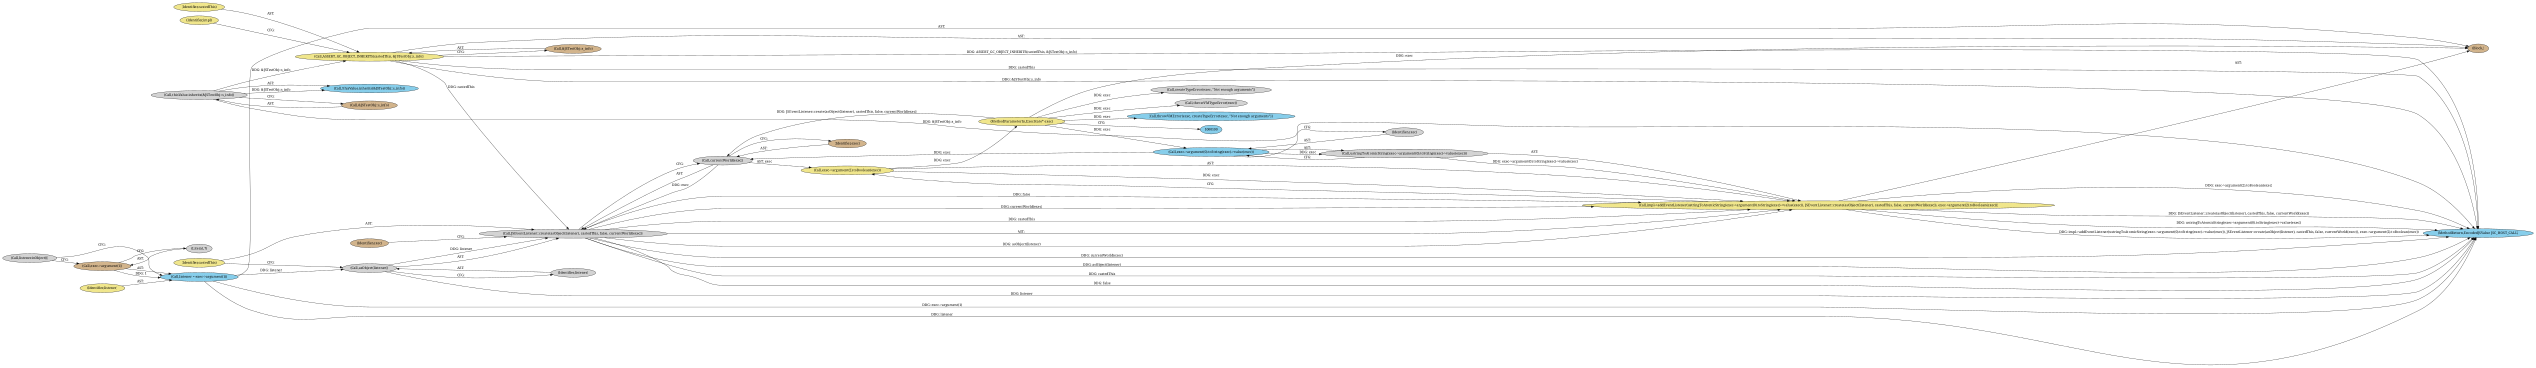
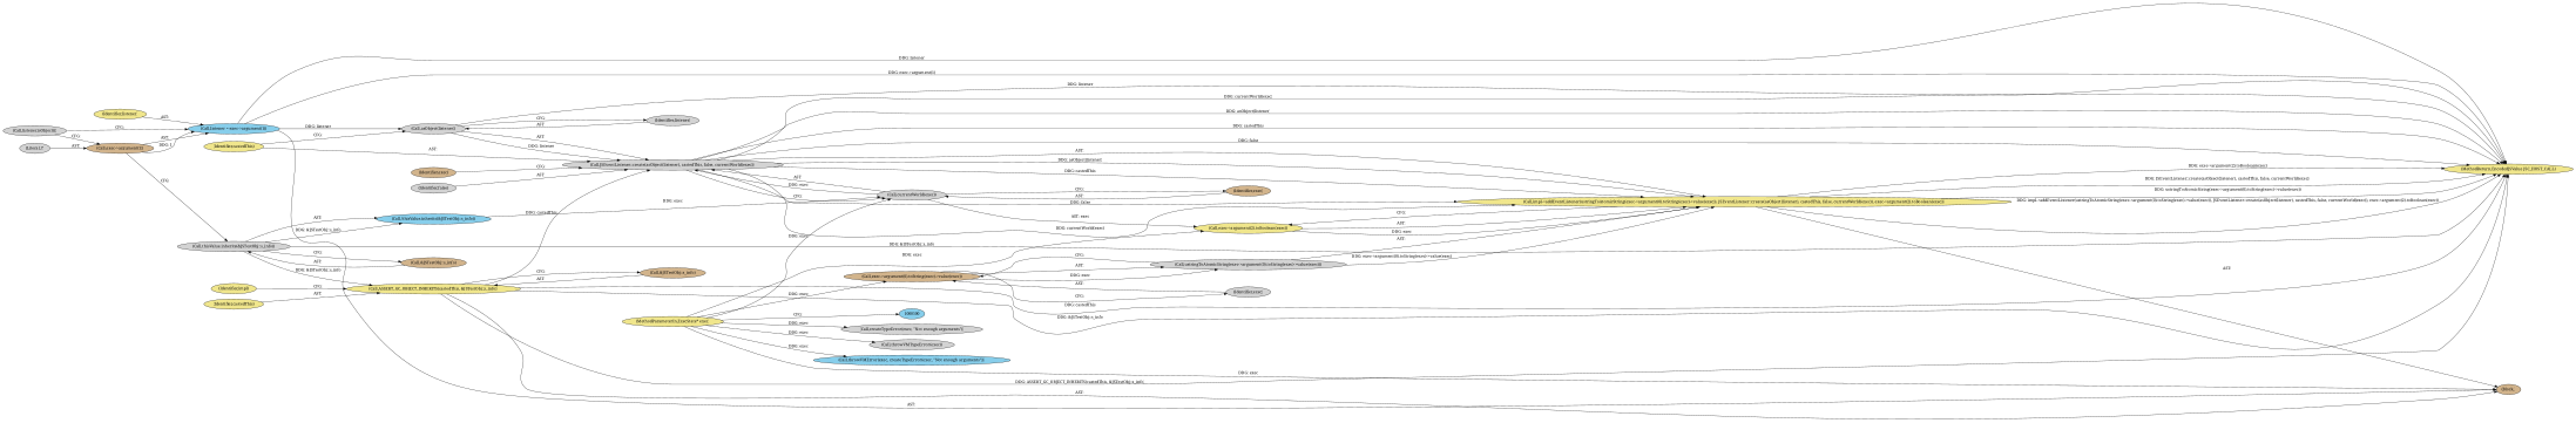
  digraph {
    fontname="Noto Serif"
    rankdir=LR
    node [fillcolor=lightgrey fontname="Noto Serif" style=filled]
    edge [fontname="Noto Serif"]
    n1 [label="(Call,JSEventListener::create(asObject(listener), castedThis, false, currentWorld(exec)))"]
    n2 [label="(Call,currentWorld(exec))"]
    n3 [fillcolor=khaki label="(Call,impl->addEventListener(ustringToAtomicString(exec->argument(0).toString(exec)->value(exec)), JSEventListener::create(asObject(listener), castedThis, false, currentWorld(exec)), exec->argument(2).toBoolean(exec)))"]
-   n4 [fillcolor=skyblue label="(MethodReturn,EncodedJSValue JSC_HOST_CALL)"]
+   n4 [fillcolor=khaki label="(MethodReturn,EncodedJSValue JSC_HOST_CALL)"]
    n5 [fillcolor=khaki label="(Call,exec->argument(2).toBoolean(exec))"]
    n6 [fillcolor=tan label="(Identifier,exec)"]
    n7 [fillcolor=tan label="(Block,)"]
    n8 [label="(Call,asObject(listener))"]
    n9 [label="(Identifier,listener)"]
    n10 [fillcolor=skyblue label="(Call,listener = exec->argument(1))"]
    n11 [fillcolor=tan label="(Call,exec->argument(1))"]
    n12 [label="(Literal,7)"]
    n13 [fillcolor=khaki label="(Call,ASSERT_GC_OBJECT_INHERITS(castedThis, &JSTestObj::s_info))"]
    n14 [fillcolor=tan label="(Call,&JSTestObj::s_info)"]
    n15 [label="(Call,thisValue.inherits(&JSTestObj::s_info))"]
    n16 [fillcolor=tan label="(Call,&JSTestObj::s_info)"]
    n17 [fillcolor=skyblue label="(Call,!thisValue.inherits(&JSTestObj::s_info))"]
-   n18 [fillcolor=skyblue label="(Call,exec->argument(0).toString(exec)->value(exec))"]
+   n18 [fillcolor=tan label="(Call,exec->argument(0).toString(exec)->value(exec))"]
    n19 [label="(Call,ustringToAtomicString(exec->argument(0).toString(exec)->value(exec)))"]
    n20 [label="(Identifier,exec)"]
    n21 [fillcolor=khaki label="(MethodParameterIn,ExecState* exec)"]
    n22 [label="(Call,createTypeError(exec, \"Not enough arguments\"))"]
    n23 [label="(Call,throwVMTypeError(exec))"]
    n24 [fillcolor=skyblue label="(Call,throwVMError(exec, createTypeError(exec, \"Not enough arguments\")))"]
    1000100 [fillcolor=skyblue]
+   n26 [label="(Identifier,false)"]
    n27 [fillcolor=khaki label="(Identifier,castedThis)"]
    n28 [fillcolor=khaki label="(Identifier,impl)"]
    n29 [fillcolor=khaki label="(Identifier,castedThis)"]
    n30 [label="(Call,listener.isObject())"]
    n31 [fillcolor=khaki label="(Identifier,listener)"]
    n32 [fillcolor=tan label="(Identifier,exec)"]
    n1 -> n2 [label="CFG: "]
    n1 -> n3 [label="AST: "]
    n1 -> n3 [label="DDG: asObject(listener)"]
    n1 -> n3 [label="DDG: castedThis"]
    n1 -> n3 [label="DDG: false"]
    n1 -> n3 [label="DDG: currentWorld(exec)"]
    n1 -> n4 [label="DDG: currentWorld(exec)"]
    n1 -> n4 [label="DDG: asObject(listener)"]
    n1 -> n4 [label="DDG: castedThis"]
    n1 -> n4 [label="DDG: false"]
    n2 -> n1 [label="AST: "]
    n2 -> n1 [label="DDG: exec"]
    n2 -> n5 [label="AST: exec"]
    n2 -> n6 [label="CFG: "]
    n3 -> n4 [label="DDG: exec->argument(2).toBoolean(exec)"]
    n3 -> n4 [label="DDG: JSEventListener::create(asObject(listener), castedThis, false, currentWorld(exec))"]
    n3 -> n4 [label="DDG: ustringToAtomicString(exec->argument(0).toString(exec)->value(exec))"]
    n3 -> n4 [label="DDG: impl->addEventListener(ustringToAtomicString(exec->argument(0).toString(exec)->value(exec)), JSEventListener::create(asObject(listener), castedThis, false, currentWorld(exec)), exec->argument(2).toBoolean(exec))"]
    n3 -> n5 [label="CFG: "]
    n3 -> n7 [label="AST: "]
    n5 -> n3 [label="AST: "]
    n5 -> n3 [label="DDG: exec"]
    n6 -> n2 [label="AST: "]
    n8 -> n1 [label="AST: "]
    n8 -> n1 [label="DDG: listener"]
    n8 -> n4 [label="DDG: listener"]
    n8 -> n9 [label="CFG: "]
    n9 -> n8 [label="AST: "]
    n10 -> n4 [label="DDG: listener"]
    n10 -> n4 [label="DDG: exec->argument(1)"]
    n10 -> n7 [label="AST: "]
    n10 -> n8 [label="DDG: listener"]
    n11 -> n10 [label="AST: "]
    n11 -> n10 [label="DDG: 1"]
-   n11 -> n12 [label="CFG: "]
+   n11 -> n15 [label="CFG: "]
    n12 -> n11 [label="AST: "]
    n13 -> n1 [label="DDG: castedThis"]
    n13 -> n4 [label="DDG: castedThis"]
    n13 -> n4 [label="DDG: &JSTestObj::s_info"]
    n13 -> n4 [label="DDG: ASSERT_GC_OBJECT_INHERITS(castedThis, &JSTestObj::s_info)"]
    n13 -> n7 [label="AST: "]
    n13 -> n14 [label="CFG: "]
    n14 -> n13 [label="AST: "]
    n15 -> n4 [label="DDG: &JSTestObj::s_info"]
    n15 -> n13 [label="DDG: &JSTestObj::s_info"]
    n15 -> n16 [label="CFG: "]
    n15 -> n17 [label="AST: "]
    n15 -> n17 [label="DDG: &JSTestObj::s_info"]
    n16 -> n15 [label="AST: "]
-   n18 -> n2 [label="DDG: exec"]
+   n17 -> n2 [label="DDG: exec"]
    n18 -> n19 [label="AST: "]
    n18 -> n19 [label="DDG: exec"]
    n18 -> n20 [label="CFG: "]
    n19 -> n3 [label="AST: "]
    n19 -> n3 [label="DDG: exec->argument(0).toString(exec)->value(exec)"]
    n19 -> n18 [label="CFG: "]
    n20 -> n18 [label="AST: "]
-   n21 -> n2 [label="DDG: JSEventListener::create(asObject(listener), castedThis, false, currentWorld(exec))"]
-   n5 -> n21 [label="DDG: exec"]
+   n21 -> n2 [label="DDG: exec"]
+   n21 -> n5 [label="DDG: exec"]
    n21 -> n7 [label="DDG: exec"]
    n21 -> n18 [label="DDG: exec"]
    n21 -> n22 [label="DDG: exec"]
    n21 -> n23 [label="DDG: exec"]
    n21 -> n24 [label="DDG: exec"]
    n21 -> 1000100 [label="CFG: "]
+   n26 -> n1 [label="AST: "]
    n27 -> n13 [label="AST: "]
    n28 -> n13 [label="CFG: "]
    n29 -> n1 [label="AST: "]
    n29 -> n8 [label="CFG: "]
    n30 -> n10 [label="CFG: "]
    n30 -> n11 [label="CFG: "]
    n31 -> n10 [label="AST: "]
    n32 -> n1 [label="CFG: "]
  }
